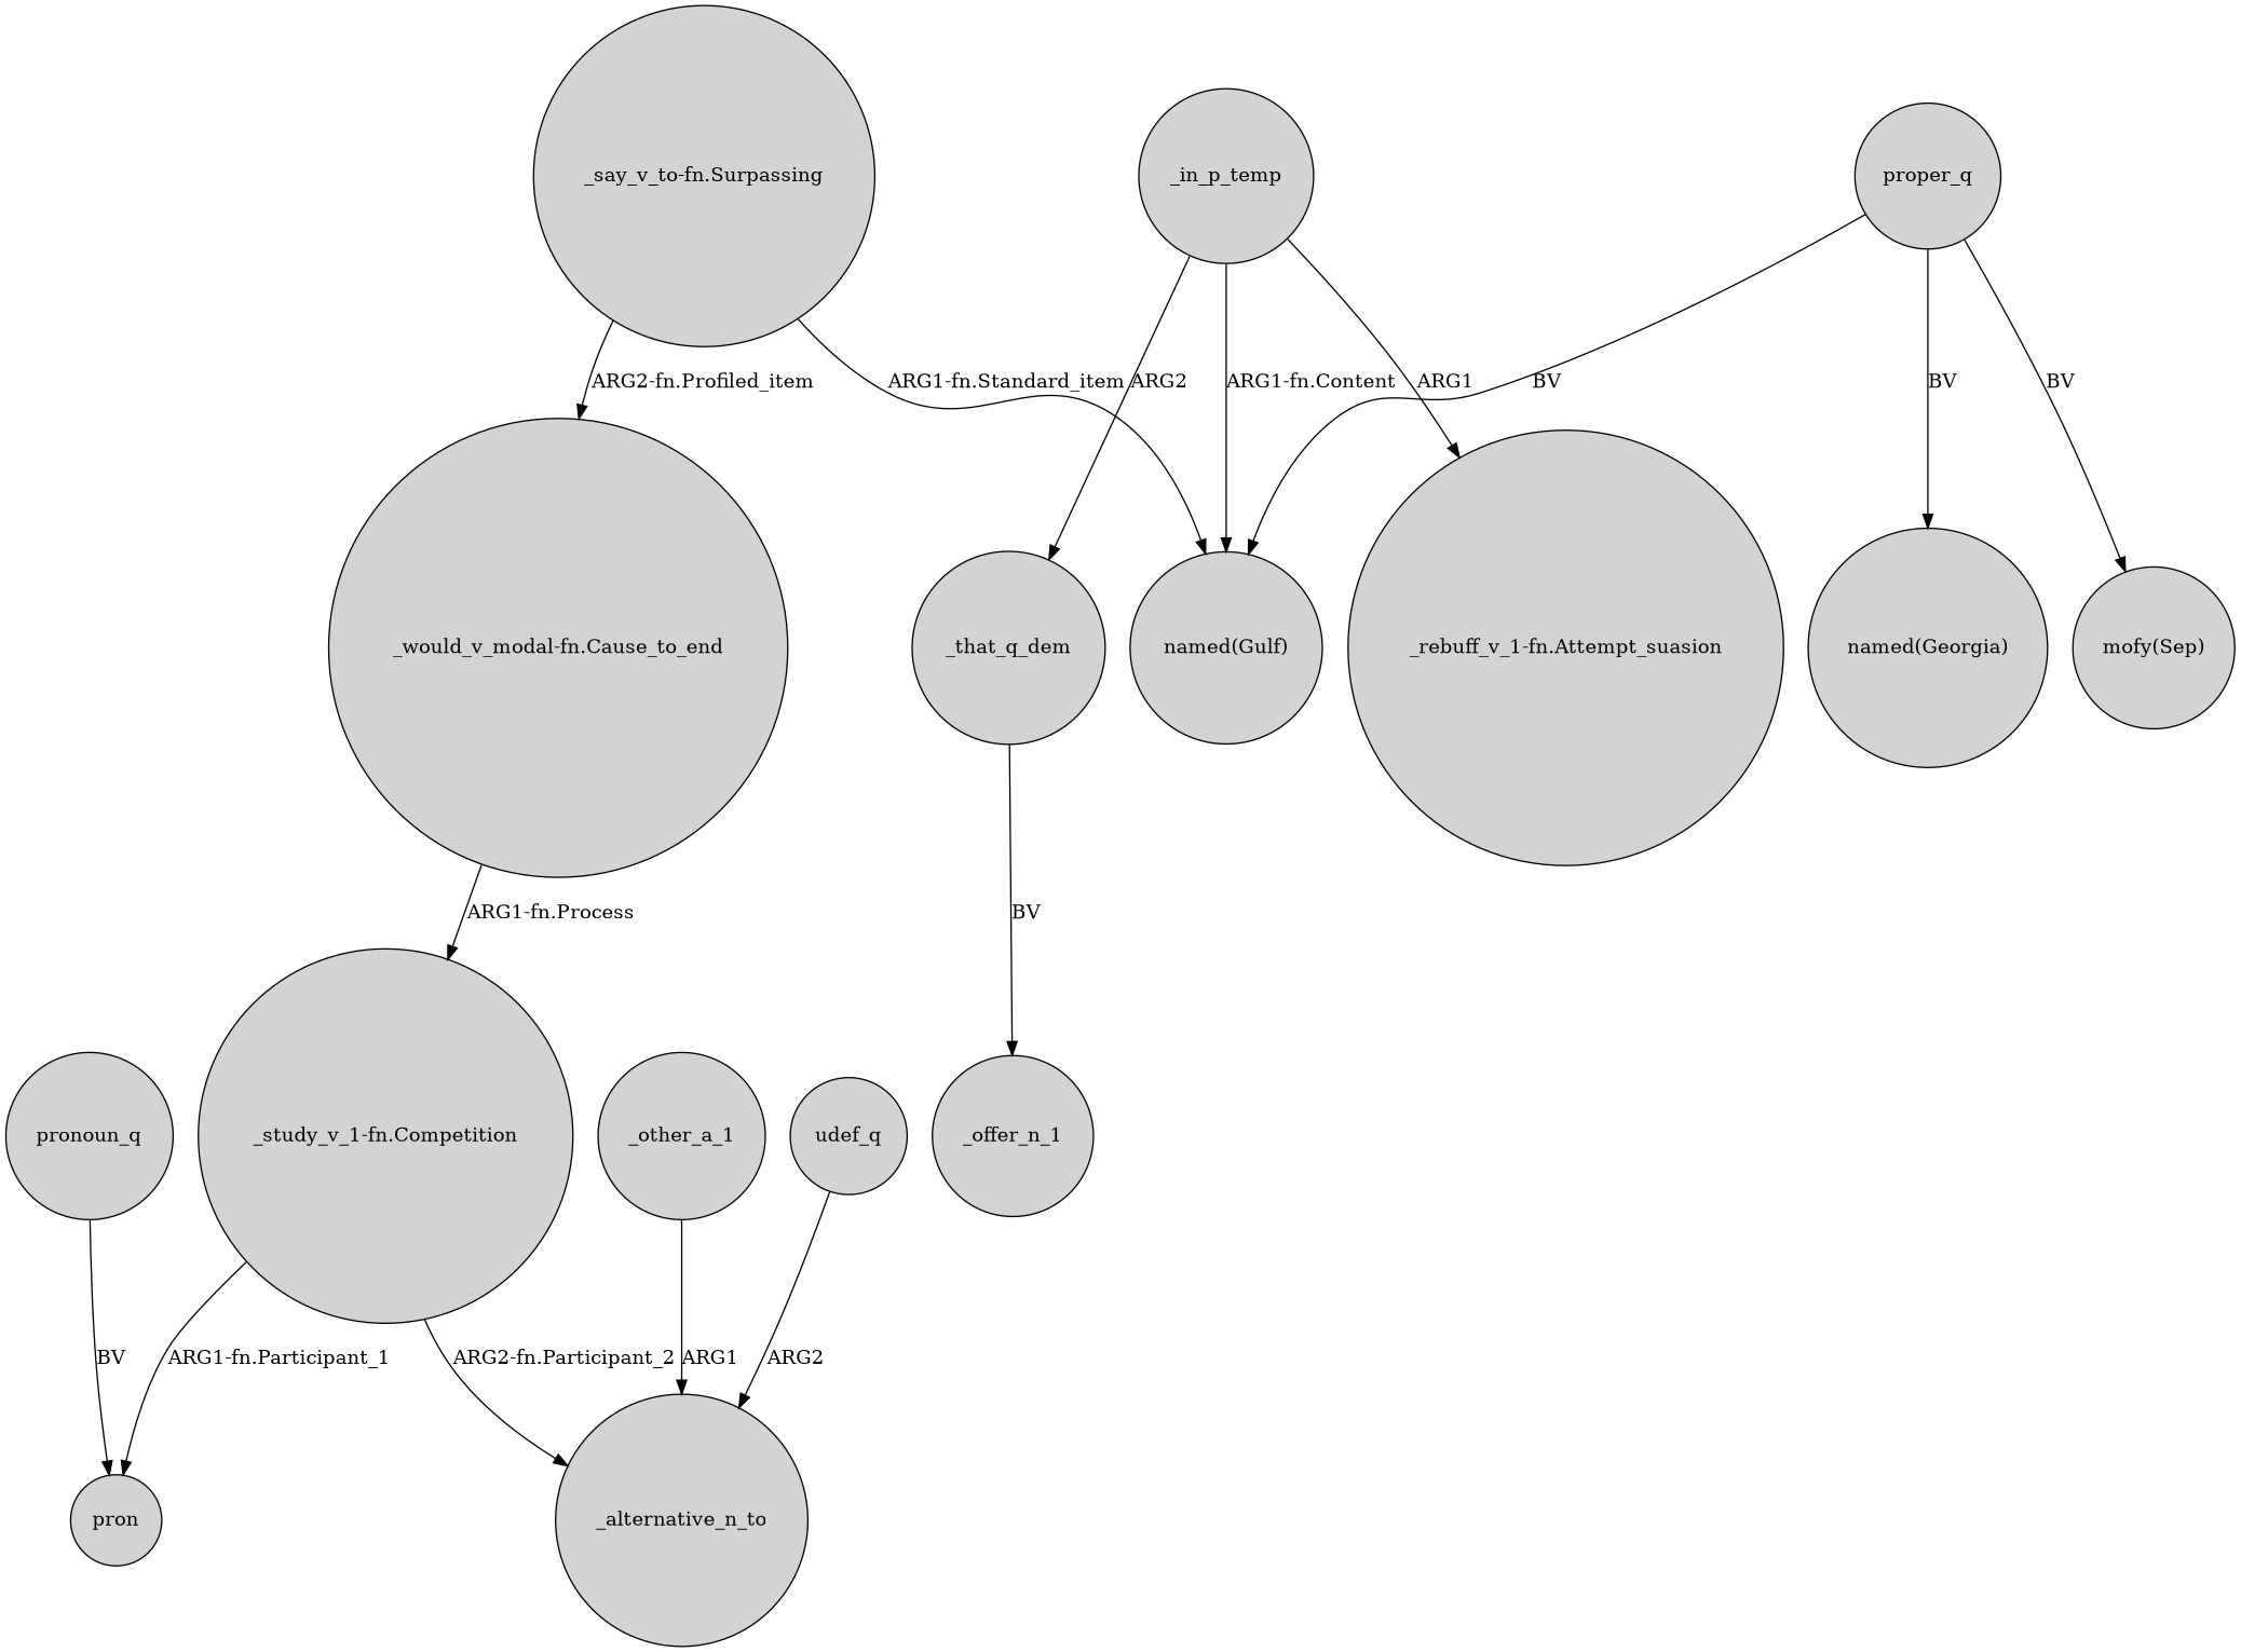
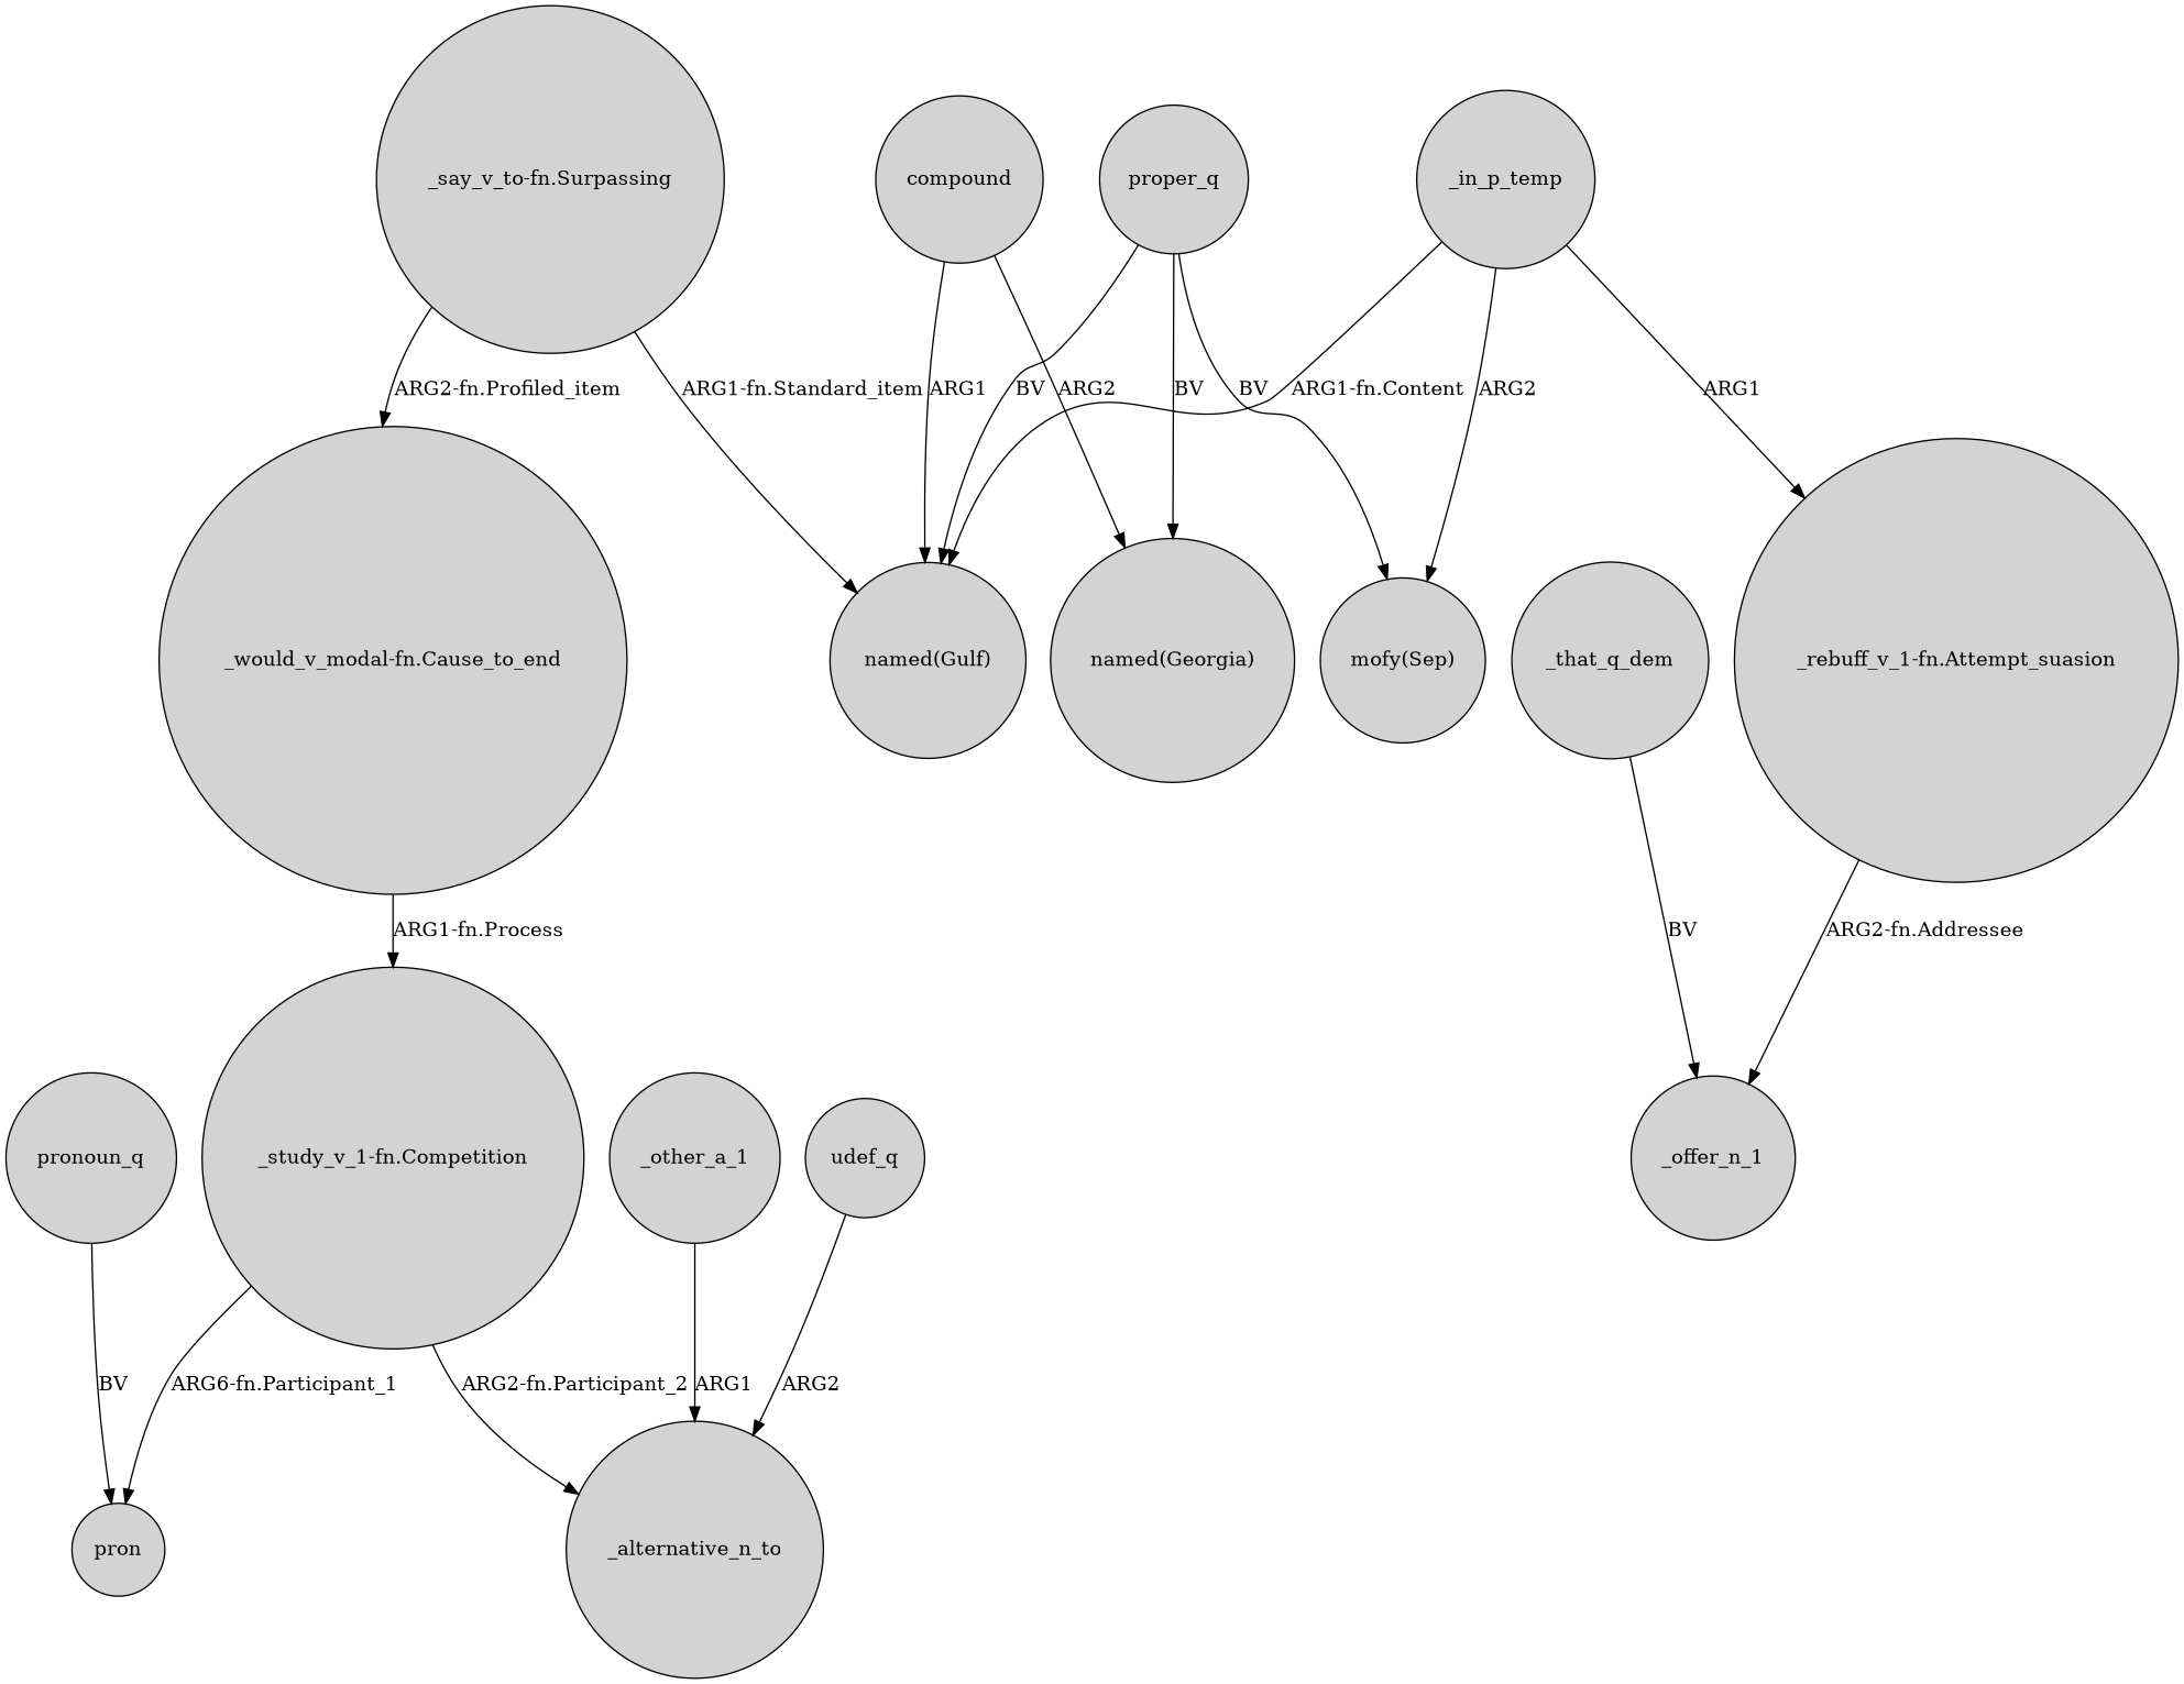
  digraph {
    node [shape=circle style=filled]
    pronoun_q
    pron
    _in_p_temp
    "mofy(Sep)"
    "_rebuff_v_1-fn.Attempt_suasion"
    "named(Gulf)"
    _offer_n_1
    "_study_v_1-fn.Competition"
    _alternative_n_to
    udef_q
    proper_q
    "named(Georgia)"
    _other_a_1
    "_say_v_to-fn.Surpassing"
    "_would_v_modal-fn.Cause_to_end"
+   compound
    _that_q_dem
    pronoun_q -> pron [label=BV]
-   _in_p_temp -> _that_q_dem [label=ARG2]
+   _in_p_temp -> "mofy(Sep)" [label=ARG2]
    _in_p_temp -> "_rebuff_v_1-fn.Attempt_suasion" [label=ARG1]
    _in_p_temp -> "named(Gulf)" [label="ARG1-fn.Content"]
-   "_study_v_1-fn.Competition" -> pron [label="ARG1-fn.Participant_1"]
+   "_rebuff_v_1-fn.Attempt_suasion" -> _offer_n_1 [label="ARG2-fn.Addressee"]
+   "_study_v_1-fn.Competition" -> pron [label="ARG6-fn.Participant_1"]
    "_study_v_1-fn.Competition" -> _alternative_n_to [label="ARG2-fn.Participant_2"]
    udef_q -> _alternative_n_to [label=ARG2]
    proper_q -> "mofy(Sep)" [label=BV]
    proper_q -> "named(Gulf)" [label=BV]
    proper_q -> "named(Georgia)" [label=BV]
    _other_a_1 -> _alternative_n_to [label=ARG1]
    "_say_v_to-fn.Surpassing" -> "named(Gulf)" [label="ARG1-fn.Standard_item"]
    "_say_v_to-fn.Surpassing" -> "_would_v_modal-fn.Cause_to_end" [label="ARG2-fn.Profiled_item"]
    "_would_v_modal-fn.Cause_to_end" -> "_study_v_1-fn.Competition" [label="ARG1-fn.Process"]
+   compound -> "named(Gulf)" [label=ARG1]
+   compound -> "named(Georgia)" [label=ARG2]
    _that_q_dem -> _offer_n_1 [label=BV]
  }
